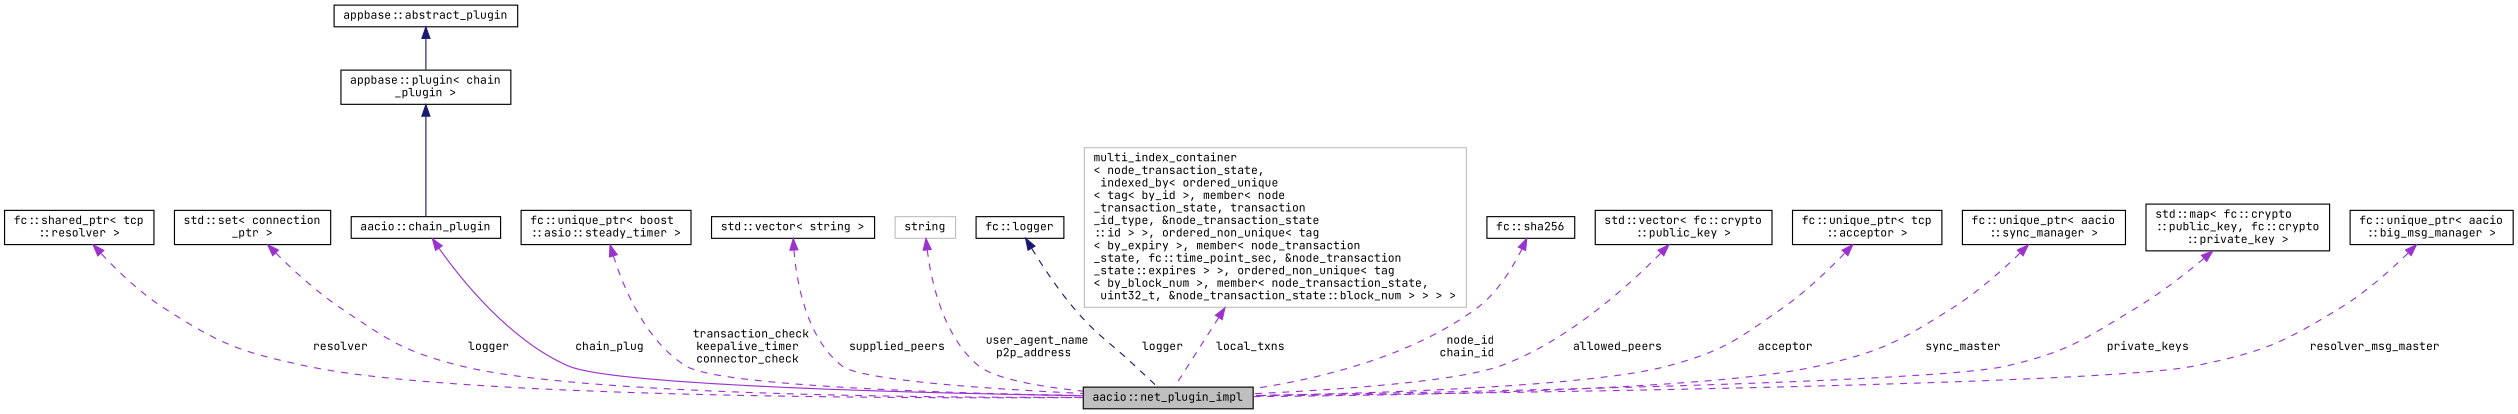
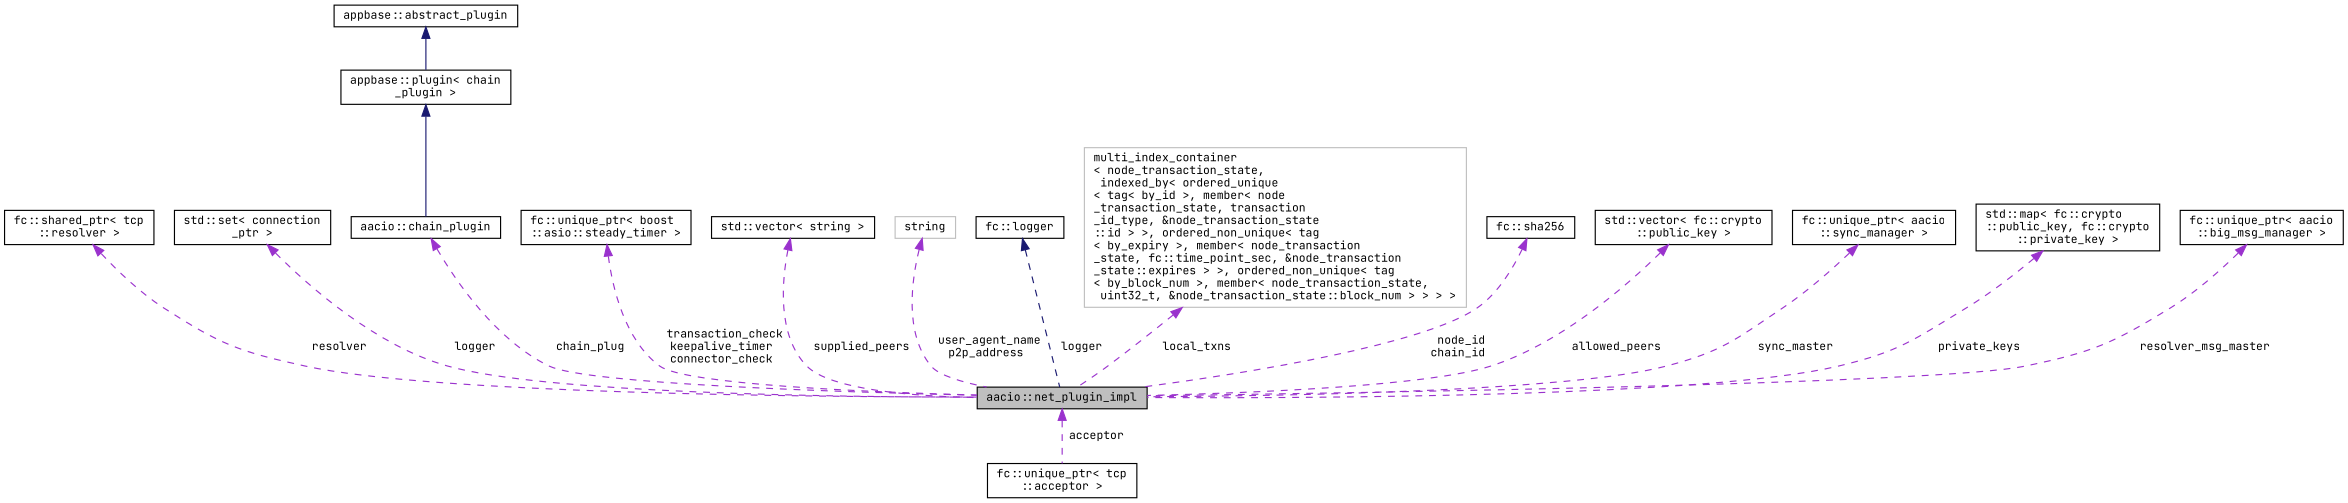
  digraph {
    fontname="JetBrains Mono"
    rankdir=TB
    node [color=black fillcolor=white fontname="JetBrains Mono" fontsize=10 shape=record style=filled]
    edge [color=darkorchid3 dir=back fontname="JetBrains Mono" fontsize=10 labelfontname=Helvetica labelfontsize=10 style=dashed]
    n1 [fillcolor=grey75 fontcolor=black height=0.2 label="aacio::net_plugin_impl" width=0.4]
    n2 [height=0.2 label="fc::shared_ptr\< tcp\l::resolver \>" width=0.4]
    n3 [height=0.2 label="std::set\< connection\l_ptr \>" width=0.4]
    n4 [height=0.2 label="aacio::chain_plugin" width=0.4]
    n5 [height=0.2 label="appbase::plugin\< chain\l_plugin \>" width=0.4]
    n6 [height=0.2 label="appbase::abstract_plugin" width=0.4]
    n7 [height=0.2 label="fc::unique_ptr\< boost\l::asio::steady_timer \>" width=0.4]
    n8 [height=0.2 label="std::vector\< string \>" width=0.4]
    n9 [color=grey75 height=0.2 label=string width=0.4]
    n10 [height=0.2 label="fc::logger" width=0.4]
    n11 [color=grey75 height=0.2 label="multi_index_container\l\< node_transaction_state,\l indexed_by\< ordered_unique\l\< tag\< by_id \>, member\< node\l_transaction_state, transaction\l_id_type, &node_transaction_state\l::id \> \>, ordered_non_unique\< tag\l\< by_expiry \>, member\< node_transaction\l_state, fc::time_point_sec, &node_transaction\l_state::expires \> \>, ordered_non_unique\< tag\l\< by_block_num \>, member\< node_transaction_state,\l uint32_t, &node_transaction_state::block_num \> \> \> \>" width=0.4]
    n12 [height=0.2 label="fc::sha256" width=0.4]
    n13 [height=0.2 label="std::vector\< fc::crypto\l::public_key \>" width=0.4]
    n14 [height=0.2 label="fc::unique_ptr\< tcp\l::acceptor \>" width=0.4]
    n15 [height=0.2 label="fc::unique_ptr\< aacio\l::sync_manager \>" width=0.4]
    n16 [height=0.2 label="std::map\< fc::crypto\l::public_key, fc::crypto\l::private_key \>" width=0.4]
    n17 [height=0.2 label="fc::unique_ptr\< aacio\l::big_msg_manager \>" width=0.4]
    n2 -> n1 [label=" resolver"]
    n3 -> n1 [label=" logger"]
-   n4 -> n1 [label=" chain_plug" style=solid]
+   n4 -> n1 [label=" chain_plug"]
    n5 -> n4 [color=midnightblue style=solid]
    n6 -> n5 [color=midnightblue style=solid]
    n7 -> n1 [label=" transaction_check\nkeepalive_timer\nconnector_check"]
    n8 -> n1 [label=" supplied_peers"]
    n9 -> n1 [label=" user_agent_name\np2p_address"]
    n10 -> n1 [color=midnightblue label=" logger"]
    n11 -> n1 [label=" local_txns"]
    n12 -> n1 [label=" node_id\nchain_id"]
    n13 -> n1 [label=" allowed_peers"]
-   n14 -> n1 [label=" acceptor"]
+   n1 -> n14 [label=" acceptor"]
    n15 -> n1 [label=" sync_master"]
    n16 -> n1 [label=" private_keys"]
    n17 -> n1 [label=" resolver_msg_master"]
  }
